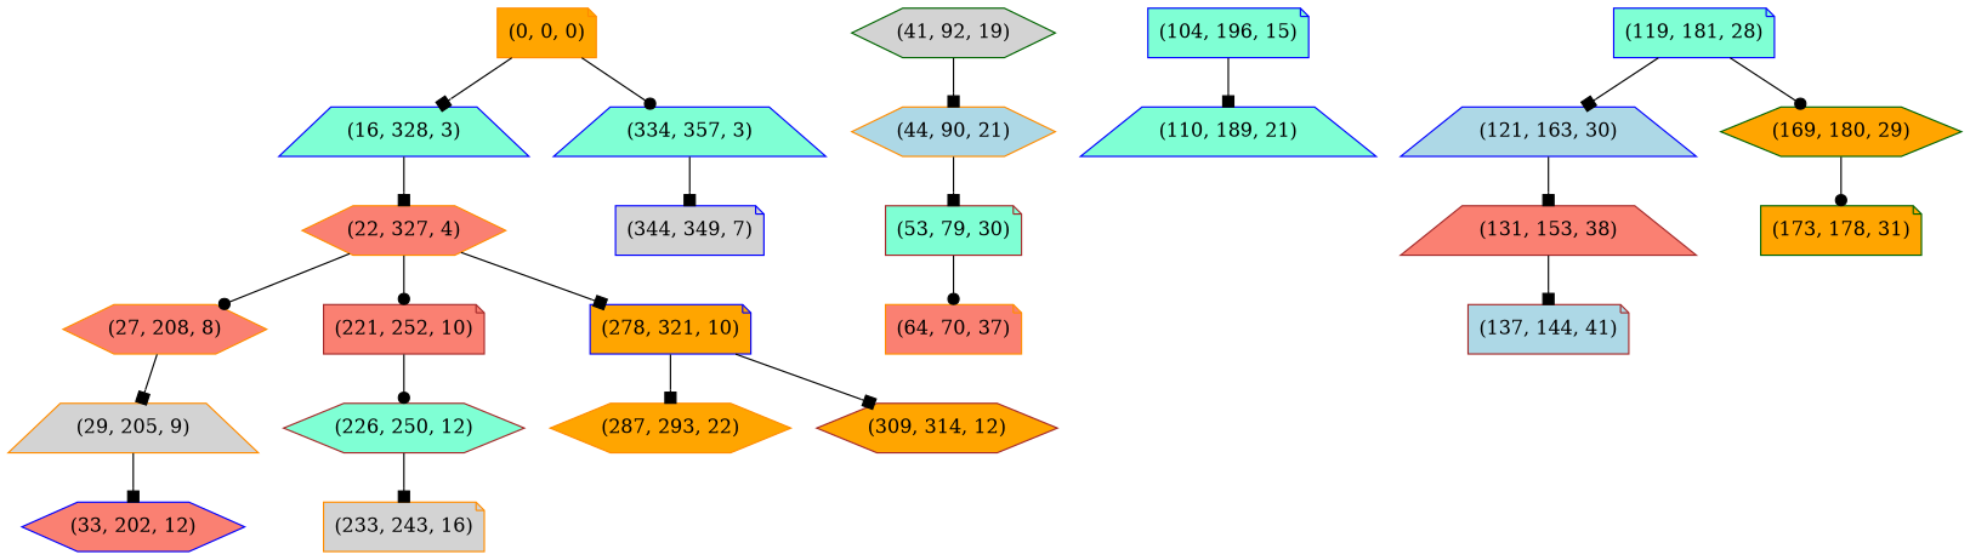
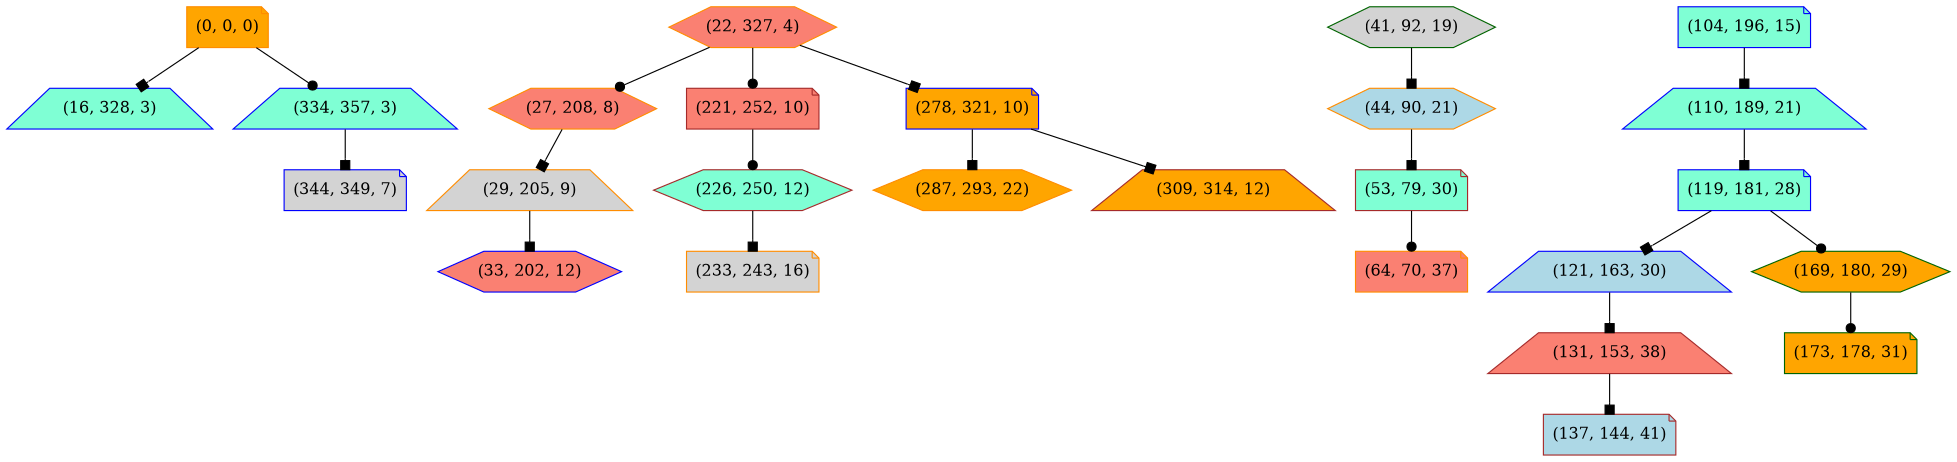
  digraph {
    fontname="DejaVu Serif"
    node [color=blue fillcolor=aquamarine fontname="DejaVu Serif" shape=note style=filled]
    edge [arrowhead=box fontname="DejaVu Serif"]
    "(0, 0, 0)" [color=darkorange fillcolor=orange]
    "(16, 328, 3)" [shape=trapezium]
    "(334, 357, 3)" [shape=trapezium]
    "(22, 327, 4)" [color=darkorange fillcolor=salmon shape=hexagon]
    "(344, 349, 7)" [fillcolor=lightgrey]
    "(27, 208, 8)" [color=darkorange fillcolor=salmon shape=hexagon]
    "(221, 252, 10)" [color=brown fillcolor=salmon]
    n8 [fillcolor=orange label="(278, 321, 10)"]
    "(29, 205, 9)" [color=darkorange fillcolor=lightgrey shape=trapezium]
    "(226, 250, 12)" [color=brown shape=hexagon]
    "(287, 293, 22)" [color=darkorange fillcolor=orange shape=hexagon]
-   "(309, 314, 12)" [color=brown fillcolor=orange shape=hexagon]
+   "(309, 314, 12)" [color=brown fillcolor=orange shape=trapezium]
    "(33, 202, 12)" [fillcolor=salmon shape=hexagon]
    "(41, 92, 19)" [color=darkgreen fillcolor=lightgrey shape=hexagon]
    "(44, 90, 21)" [color=darkorange fillcolor=lightblue shape=hexagon]
    "(110, 189, 21)" [shape=trapezium]
    "(104, 196, 15)"
    "(53, 79, 30)" [color=brown]
    "(64, 70, 37)" [color=darkorange fillcolor=salmon]
    "(119, 181, 28)"
    "(121, 163, 30)" [fillcolor=lightblue shape=trapezium]
    "(169, 180, 29)" [color=darkgreen fillcolor=orange shape=hexagon]
    "(131, 153, 38)" [color=brown fillcolor=salmon shape=trapezium]
    "(173, 178, 31)" [color=darkgreen fillcolor=orange]
    "(137, 144, 41)" [color=brown fillcolor=lightblue]
    "(233, 243, 16)" [color=darkorange fillcolor=lightgrey]
    "(0, 0, 0)" -> "(16, 328, 3)"
    "(0, 0, 0)" -> "(334, 357, 3)" [arrowhead=dot]
-   "(16, 328, 3)" -> "(22, 327, 4)"
    "(334, 357, 3)" -> "(344, 349, 7)"
    "(22, 327, 4)" -> "(27, 208, 8)" [arrowhead=dot]
    "(22, 327, 4)" -> "(221, 252, 10)" [arrowhead=dot]
    "(22, 327, 4)" -> n8
    "(27, 208, 8)" -> "(29, 205, 9)"
    "(221, 252, 10)" -> "(226, 250, 12)" [arrowhead=dot]
    n8 -> "(287, 293, 22)"
    n8 -> "(309, 314, 12)"
    "(29, 205, 9)" -> "(33, 202, 12)"
    "(226, 250, 12)" -> "(233, 243, 16)"
    "(41, 92, 19)" -> "(44, 90, 21)"
    "(44, 90, 21)" -> "(53, 79, 30)"
+   "(110, 189, 21)" -> "(119, 181, 28)"
    "(104, 196, 15)" -> "(110, 189, 21)"
    "(53, 79, 30)" -> "(64, 70, 37)" [arrowhead=dot]
    "(119, 181, 28)" -> "(121, 163, 30)"
    "(119, 181, 28)" -> "(169, 180, 29)" [arrowhead=dot]
    "(121, 163, 30)" -> "(131, 153, 38)"
    "(169, 180, 29)" -> "(173, 178, 31)" [arrowhead=dot]
    "(131, 153, 38)" -> "(137, 144, 41)"
  }
